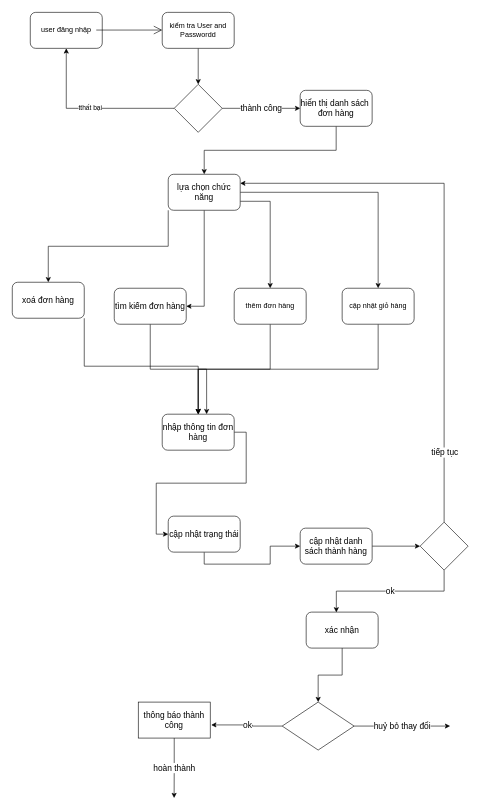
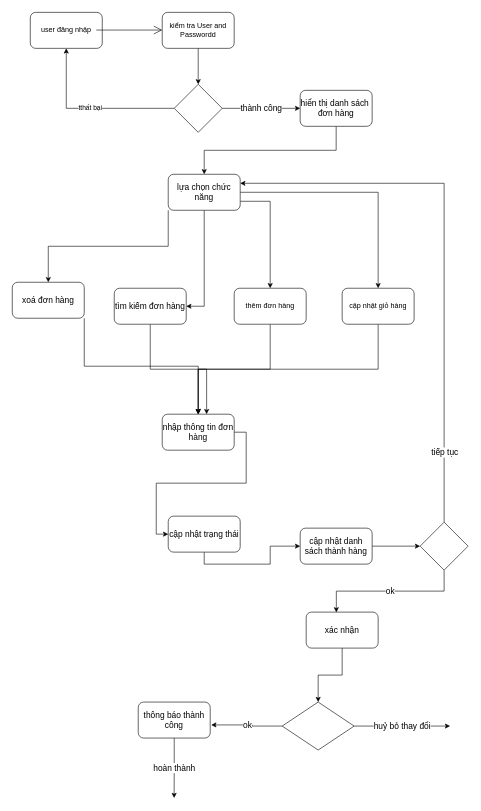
  <mxCell id="0" />
  <mxCell id="1" parent="0" />
  <mxCell id="2" value="user đăng nhập" style="rounded=1;whiteSpace=wrap;html=1;" vertex="1" parent="1"><mxGeometry x="50" y="20" width="120" height="60" as="geometry" /></mxCell>
  <mxCell id="3" style="edgeStyle=orthogonalEdgeStyle;rounded=0;orthogonalLoop=1;jettySize=auto;html=1;exitX=0.5;exitY=1;exitDx=0;exitDy=0;entryX=0.5;entryY=0;entryDx=0;entryDy=0;" edge="1" parent="1" source="4" target="8"><mxGeometry relative="1" as="geometry" /></mxCell>
  <mxCell id="4" value="kiểm tra User and Passwordd" style="rounded=1;whiteSpace=wrap;html=1;" vertex="1" parent="1"><mxGeometry x="270" y="20" width="120" height="60" as="geometry" /></mxCell>
  <mxCell id="5" value="" style="endArrow=open;endFill=1;endSize=12;html=1;rounded=0;" edge="1" parent="1"><mxGeometry width="160" relative="1" as="geometry"><mxPoint x="160" y="49.5" as="sourcePoint" /><mxPoint x="270" y="49.5" as="targetPoint" /></mxGeometry></mxCell>
  <mxCell id="6" value="tthất bại" style="edgeStyle=orthogonalEdgeStyle;rounded=0;orthogonalLoop=1;jettySize=auto;html=1;entryX=0.5;entryY=1;entryDx=0;entryDy=0;" edge="1" parent="1" source="8" target="2"><mxGeometry relative="1" as="geometry"><mxPoint x="110" y="180" as="targetPoint" /></mxGeometry></mxCell>
  <mxCell id="7" value="thành công" style="edgeStyle=orthogonalEdgeStyle;rounded=0;orthogonalLoop=1;jettySize=auto;html=1;exitX=1;exitY=0.5;exitDx=0;exitDy=0;fontSize=14;" edge="1" parent="1" source="8" target="10"><mxGeometry relative="1" as="geometry"><mxPoint x="470" y="180" as="targetPoint" /></mxGeometry></mxCell>
  <mxCell id="8" value="" style="rhombus;whiteSpace=wrap;html=1;" vertex="1" parent="1"><mxGeometry x="290" y="140" width="80" height="80" as="geometry" /></mxCell>
  <mxCell id="9" style="edgeStyle=orthogonalEdgeStyle;rounded=0;orthogonalLoop=1;jettySize=auto;html=1;exitX=0.5;exitY=1;exitDx=0;exitDy=0;fontSize=14;" edge="1" parent="1" source="10" target="15"><mxGeometry relative="1" as="geometry"><mxPoint x="610" y="280" as="targetPoint" /></mxGeometry></mxCell>
  <mxCell id="10" value="hiển thị danh sách&amp;nbsp; đơn hàng" style="rounded=1;whiteSpace=wrap;html=1;fontSize=14;" vertex="1" parent="1"><mxGeometry x="500" y="150" width="120" height="60" as="geometry" /></mxCell>
  <mxCell id="11" style="edgeStyle=orthogonalEdgeStyle;rounded=0;orthogonalLoop=1;jettySize=auto;html=1;exitX=0;exitY=1;exitDx=0;exitDy=0;fontSize=14;" edge="1" parent="1" source="15" target="19"><mxGeometry relative="1" as="geometry" /></mxCell>
  <mxCell id="12" style="edgeStyle=orthogonalEdgeStyle;rounded=0;orthogonalLoop=1;jettySize=auto;html=1;exitX=0.5;exitY=1;exitDx=0;exitDy=0;fontSize=14;" edge="1" parent="1" source="15" target="17"><mxGeometry relative="1" as="geometry"><Array as="points"><mxPoint x="340" y="350" /><mxPoint x="340" y="350" /></Array></mxGeometry></mxCell>
  <mxCell id="13" style="edgeStyle=orthogonalEdgeStyle;rounded=0;orthogonalLoop=1;jettySize=auto;html=1;exitX=1;exitY=0.75;exitDx=0;exitDy=0;" edge="1" parent="1" source="15" target="38"><mxGeometry relative="1" as="geometry" /></mxCell>
  <mxCell id="14" style="edgeStyle=orthogonalEdgeStyle;rounded=0;orthogonalLoop=1;jettySize=auto;html=1;exitX=1;exitY=0.5;exitDx=0;exitDy=0;" edge="1" parent="1" source="15" target="40"><mxGeometry relative="1" as="geometry" /></mxCell>
  <mxCell id="15" value="lựa chọn chức năng" style="rounded=1;whiteSpace=wrap;html=1;fontSize=14;" vertex="1" parent="1"><mxGeometry x="280" y="290" width="120" height="60" as="geometry" /></mxCell>
  <mxCell id="16" style="edgeStyle=orthogonalEdgeStyle;rounded=0;orthogonalLoop=1;jettySize=auto;html=1;exitX=0.5;exitY=1;exitDx=0;exitDy=0;entryX=0.617;entryY=0;entryDx=0;entryDy=0;entryPerimeter=0;fontSize=14;" edge="1" parent="1" source="17" target="21"><mxGeometry relative="1" as="geometry" /></mxCell>
  <mxCell id="17" value="tìm kiếm đơn hàng" style="rounded=1;whiteSpace=wrap;html=1;fontSize=14;" vertex="1" parent="1"><mxGeometry x="190" y="480" width="120" height="60" as="geometry" /></mxCell>
  <mxCell id="18" style="edgeStyle=orthogonalEdgeStyle;rounded=0;orthogonalLoop=1;jettySize=auto;html=1;exitX=1;exitY=1;exitDx=0;exitDy=0;fontSize=14;" edge="1" parent="1" source="19" target="21"><mxGeometry relative="1" as="geometry" /></mxCell>
  <mxCell id="19" value="xoá đơn hàng" style="rounded=1;whiteSpace=wrap;html=1;fontSize=14;" vertex="1" parent="1"><mxGeometry x="20" y="470" width="120" height="60" as="geometry" /></mxCell>
  <mxCell id="20" style="edgeStyle=orthogonalEdgeStyle;rounded=0;orthogonalLoop=1;jettySize=auto;html=1;exitX=1;exitY=0.5;exitDx=0;exitDy=0;entryX=0;entryY=0.5;entryDx=0;entryDy=0;fontSize=14;" edge="1" parent="1" source="21" target="23"><mxGeometry relative="1" as="geometry" /></mxCell>
  <mxCell id="21" value="nhập thông tin đơn hàng" style="rounded=1;whiteSpace=wrap;html=1;fontSize=14;" vertex="1" parent="1"><mxGeometry x="270" y="690" width="120" height="60" as="geometry" /></mxCell>
  <mxCell id="22" style="edgeStyle=orthogonalEdgeStyle;rounded=0;orthogonalLoop=1;jettySize=auto;html=1;exitX=0.5;exitY=1;exitDx=0;exitDy=0;fontSize=14;" edge="1" parent="1" source="23" target="25"><mxGeometry relative="1" as="geometry" /></mxCell>
  <mxCell id="23" value="cập nhật trạng thái" style="rounded=1;whiteSpace=wrap;html=1;fontSize=14;" vertex="1" parent="1"><mxGeometry x="280" y="860" width="120" height="60" as="geometry" /></mxCell>
  <mxCell id="24" style="edgeStyle=orthogonalEdgeStyle;rounded=0;orthogonalLoop=1;jettySize=auto;html=1;exitX=1;exitY=0.5;exitDx=0;exitDy=0;entryX=0;entryY=0.5;entryDx=0;entryDy=0;fontSize=14;" edge="1" parent="1" source="25" target="29"><mxGeometry relative="1" as="geometry" /></mxCell>
  <mxCell id="25" value="cập nhật danh sách thành hàng" style="rounded=1;whiteSpace=wrap;html=1;fontSize=14;" vertex="1" parent="1"><mxGeometry x="500" y="880" width="120" height="60" as="geometry" /></mxCell>
  <mxCell id="26" style="edgeStyle=orthogonalEdgeStyle;rounded=0;orthogonalLoop=1;jettySize=auto;html=1;exitX=0.5;exitY=0;exitDx=0;exitDy=0;entryX=1;entryY=0.25;entryDx=0;entryDy=0;fontSize=14;" edge="1" parent="1" source="29" target="15"><mxGeometry relative="1" as="geometry" /></mxCell>
  <mxCell id="27" value="tiếp tục" style="edgeLabel;html=1;align=center;verticalAlign=middle;resizable=0;points=[];fontSize=14;" vertex="1" connectable="0" parent="26"><mxGeometry x="-0.741" relative="1" as="geometry"><mxPoint as="offset" /></mxGeometry></mxCell>
  <mxCell id="28" value="ok&lt;br&gt;" style="edgeStyle=orthogonalEdgeStyle;rounded=0;orthogonalLoop=1;jettySize=auto;html=1;exitX=0.5;exitY=1;exitDx=0;exitDy=0;fontSize=14;entryX=0.419;entryY=0.008;entryDx=0;entryDy=0;entryPerimeter=0;" edge="1" parent="1" source="29" target="33"><mxGeometry relative="1" as="geometry"><mxPoint x="740" y="1060" as="targetPoint" /><mxPoint as="offset" /></mxGeometry></mxCell>
  <mxCell id="29" value="" style="rhombus;whiteSpace=wrap;html=1;fontSize=14;" vertex="1" parent="1"><mxGeometry x="700" y="870" width="80" height="80" as="geometry" /></mxCell>
  <mxCell id="30" value="hoàn thành" style="edgeStyle=orthogonalEdgeStyle;rounded=0;orthogonalLoop=1;jettySize=auto;html=1;exitX=0.5;exitY=1;exitDx=0;exitDy=0;fontSize=14;" edge="1" parent="1" source="31"><mxGeometry relative="1" as="geometry"><mxPoint x="289.81" y="1330" as="targetPoint" /></mxGeometry></mxCell>
- <mxCell id="31" value="thông báo thành công" style="whiteSpace=wrap;html=1;fontSize=14;rounded=0;" vertex="1" parent="1"><mxGeometry x="230" y="1170" width="120" height="60" as="geometry" /></mxCell>
+ <mxCell id="31" value="thông báo thành công" style="rounded=1;whiteSpace=wrap;html=1;fontSize=14;" vertex="1" parent="1"><mxGeometry x="230" y="1170" width="120" height="60" as="geometry" /></mxCell>
  <mxCell id="32" style="edgeStyle=orthogonalEdgeStyle;rounded=0;orthogonalLoop=1;jettySize=auto;html=1;exitX=0.5;exitY=1;exitDx=0;exitDy=0;entryX=0.5;entryY=0;entryDx=0;entryDy=0;fontSize=14;" edge="1" parent="1" source="33" target="36"><mxGeometry relative="1" as="geometry" /></mxCell>
  <mxCell id="33" value="xác nhận" style="rounded=1;whiteSpace=wrap;html=1;fontSize=14;" vertex="1" parent="1"><mxGeometry x="510" y="1020" width="120" height="60" as="geometry" /></mxCell>
  <mxCell id="34" value="ok" style="edgeStyle=orthogonalEdgeStyle;rounded=0;orthogonalLoop=1;jettySize=auto;html=1;exitX=0;exitY=0.5;exitDx=0;exitDy=0;entryX=1.014;entryY=0.635;entryDx=0;entryDy=0;entryPerimeter=0;fontSize=14;" edge="1" parent="1" source="36" target="31"><mxGeometry relative="1" as="geometry"><Array as="points"><mxPoint x="420" y="1210" /><mxPoint x="420" y="1208" /></Array></mxGeometry></mxCell>
  <mxCell id="35" value="huỷ bỏ thay đổi" style="edgeStyle=orthogonalEdgeStyle;rounded=0;orthogonalLoop=1;jettySize=auto;html=1;exitX=1;exitY=0.5;exitDx=0;exitDy=0;fontSize=14;" edge="1" parent="1" source="36"><mxGeometry relative="1" as="geometry"><mxPoint x="750" y="1210" as="targetPoint" /></mxGeometry></mxCell>
  <mxCell id="36" value="" style="rhombus;whiteSpace=wrap;html=1;fontSize=14;" vertex="1" parent="1"><mxGeometry x="470" y="1170" width="120" height="80" as="geometry" /></mxCell>
  <mxCell id="37" style="edgeStyle=orthogonalEdgeStyle;rounded=0;orthogonalLoop=1;jettySize=auto;html=1;exitX=0.5;exitY=1;exitDx=0;exitDy=0;" edge="1" parent="1" source="38" target="21"><mxGeometry relative="1" as="geometry" /></mxCell>
  <mxCell id="38" value="thêm đơn hàng" style="rounded=1;whiteSpace=wrap;html=1;" vertex="1" parent="1"><mxGeometry x="390" y="480" width="120" height="60" as="geometry" /></mxCell>
  <mxCell id="39" style="edgeStyle=orthogonalEdgeStyle;rounded=0;orthogonalLoop=1;jettySize=auto;html=1;exitX=0.5;exitY=1;exitDx=0;exitDy=0;" edge="1" parent="1" source="40" target="21"><mxGeometry relative="1" as="geometry" /></mxCell>
  <mxCell id="40" value="cập nhật giỏ hàng" style="rounded=1;whiteSpace=wrap;html=1;" vertex="1" parent="1"><mxGeometry x="570" y="480" width="120" height="60" as="geometry" /></mxCell>
